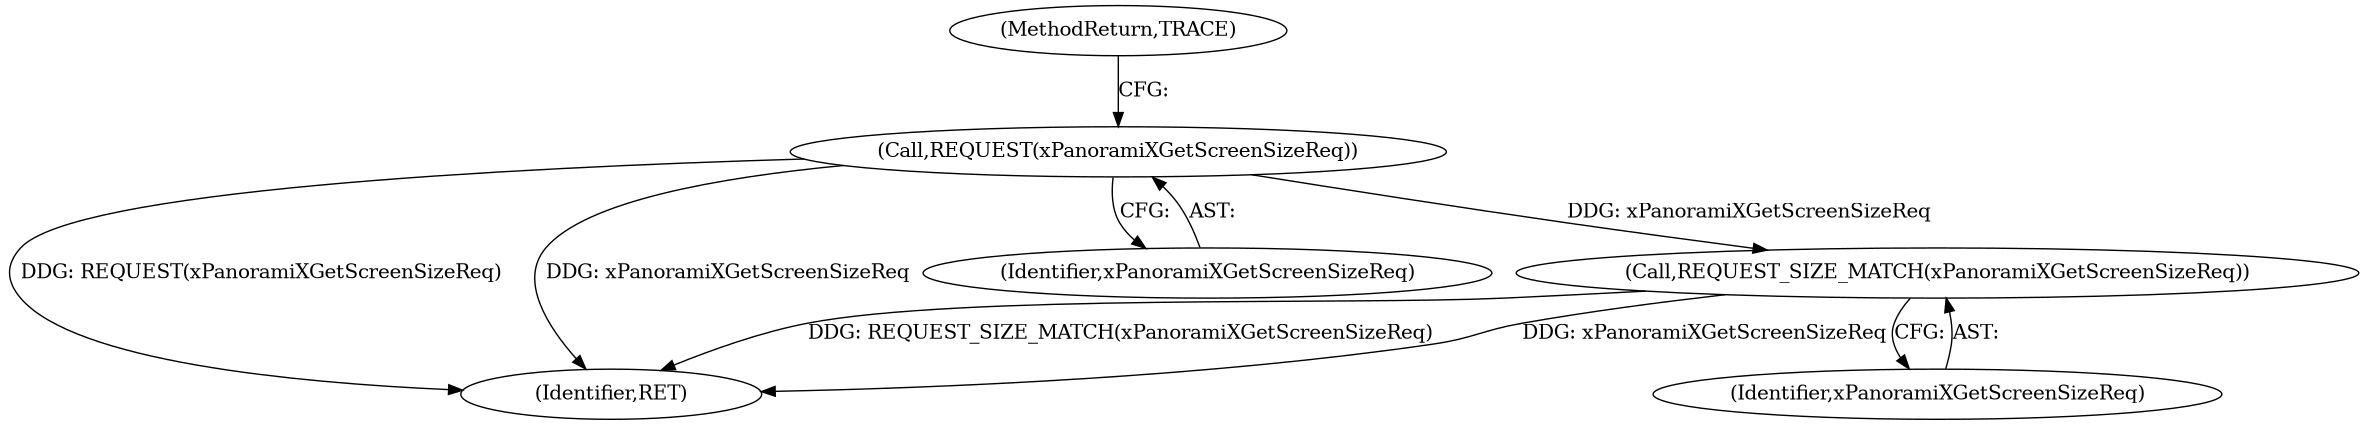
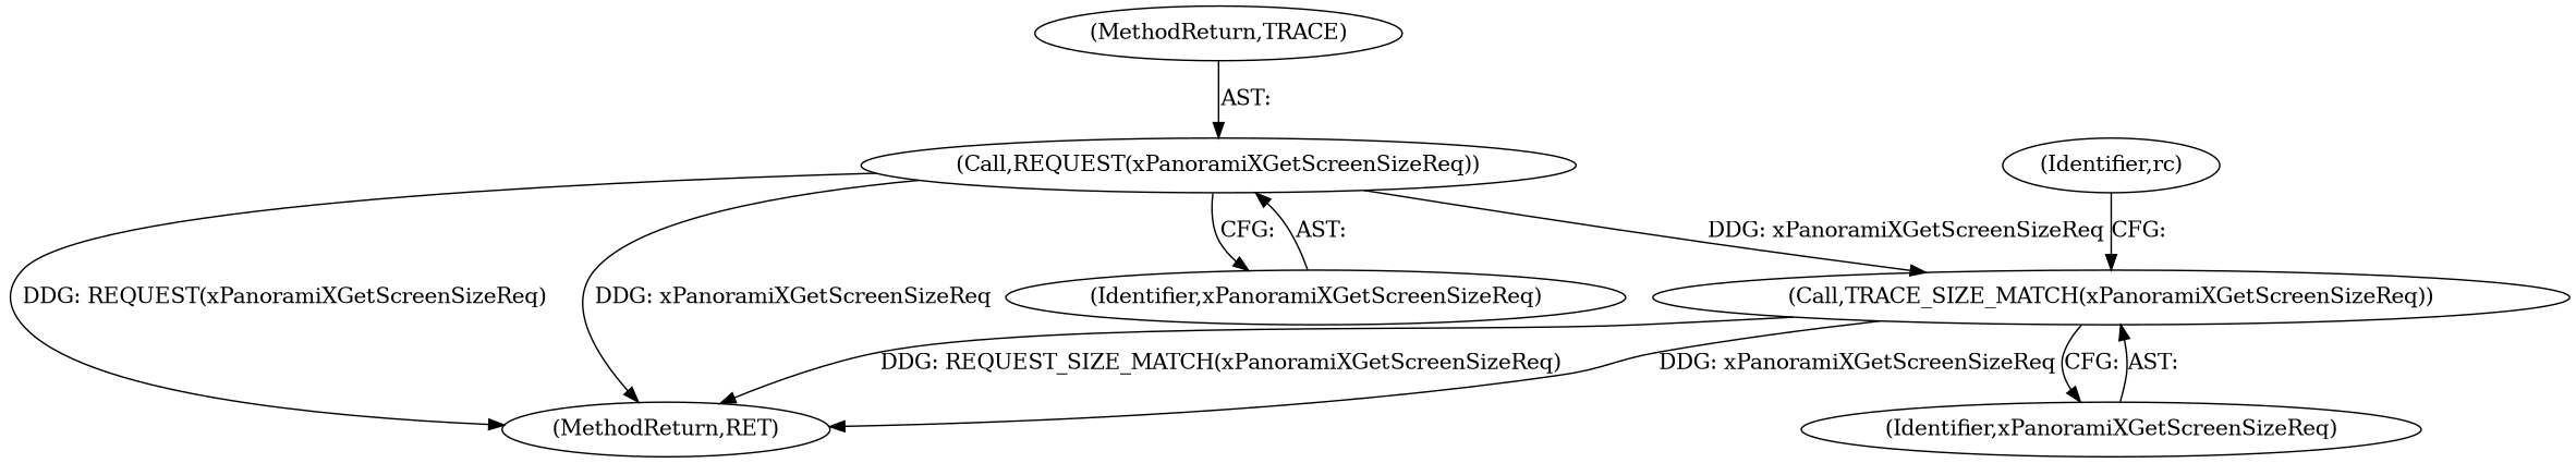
  digraph {
-   n1 [label="(Call,REQUEST_SIZE_MATCH(xPanoramiXGetScreenSizeReq))"]
-   n2 [label="(Identifier,RET)"]
+   n1 [label="(Call,TRACE_SIZE_MATCH(xPanoramiXGetScreenSizeReq))"]
+   n2 [label="(MethodReturn,RET)"]
    n3 [label="(Identifier,xPanoramiXGetScreenSizeReq)"]
    n4 [label="(Call,REQUEST(xPanoramiXGetScreenSizeReq))"]
    n5 [label="(Identifier,xPanoramiXGetScreenSizeReq)"]
+   n6 [label="(Identifier,rc)"]
    n7 [label="(MethodReturn,TRACE)"]
    n1 -> n2 [label="DDG: REQUEST_SIZE_MATCH(xPanoramiXGetScreenSizeReq)"]
    n1 -> n2 [label="DDG: xPanoramiXGetScreenSizeReq"]
    n1 -> n3 [label="CFG: "]
    n3 -> n1 [label="AST: "]
    n4 -> n1 [label="DDG: xPanoramiXGetScreenSizeReq"]
    n4 -> n2 [label="DDG: REQUEST(xPanoramiXGetScreenSizeReq)"]
    n4 -> n2 [label="DDG: xPanoramiXGetScreenSizeReq"]
    n4 -> n5 [label="CFG: "]
    n5 -> n4 [label="AST: "]
-   n7 -> n4 [label="CFG: "]
+   n6 -> n1 [label="CFG: "]
+   n7 -> n4 [label="AST: "]
  }
